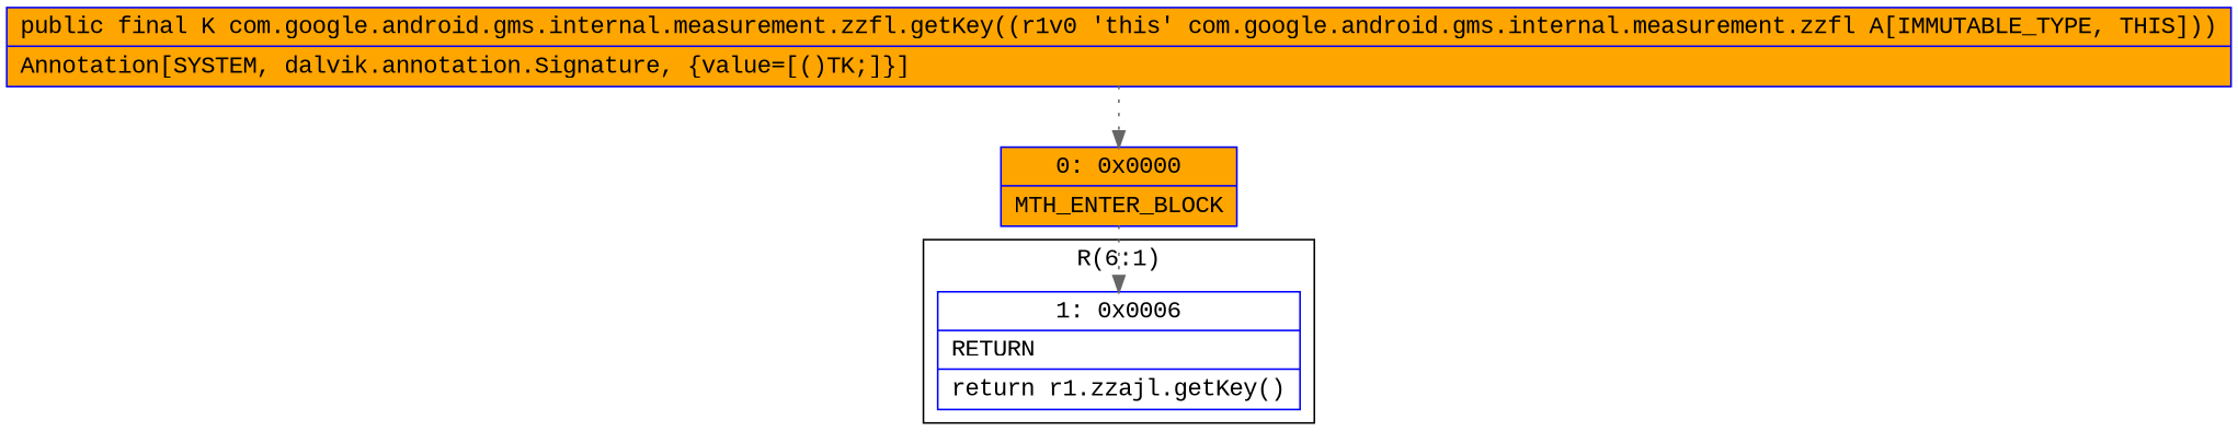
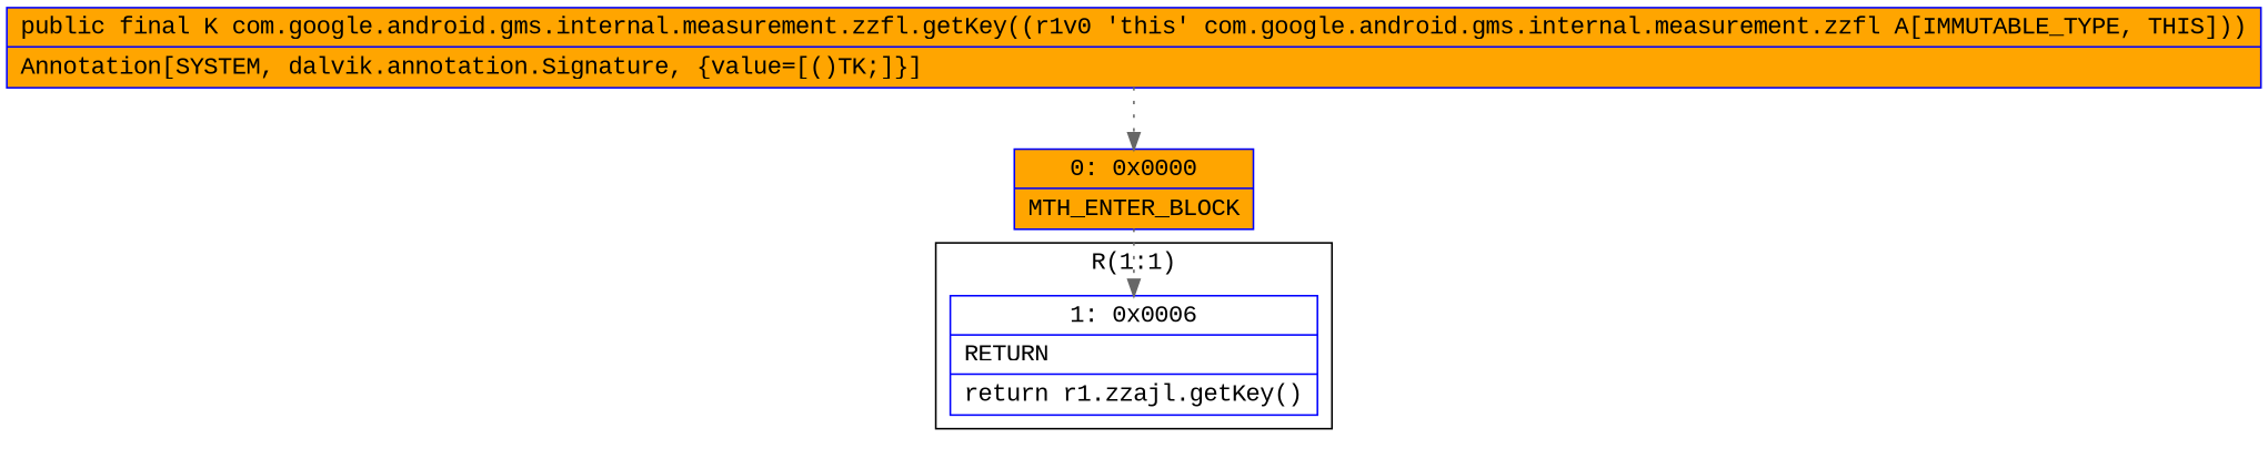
  digraph {
    fontname="Liberation Mono"
    node [color=blue shape=record style=filled fillcolor=orange fontname="Liberation Mono"]
    edge [color=gray40 style=dotted fontname="Liberation Mono"]
    n1 [label="{1\:\ 0x0006|RETURN\l|return r1.zzajl.getKey()\l}" fillcolor=white]
    n2 [label="{0\:\ 0x0000|MTH_ENTER_BLOCK\l}"]
    n3 [label="{public final K com.google.android.gms.internal.measurement.zzfl.getKey((r1v0 'this' com.google.android.gms.internal.measurement.zzfl A[IMMUTABLE_TYPE, THIS]))  | Annotation[SYSTEM, dalvik.annotation.Signature, \{value=[()TK;]\}]\l}"]
    subgraph cluster_1 {
-     label="R(6:1)"
+     label="R(1:1)"
      n1
    }
    n2 -> n1
    n3 -> n2
  }
